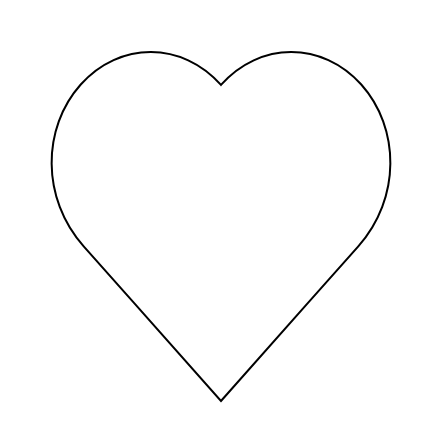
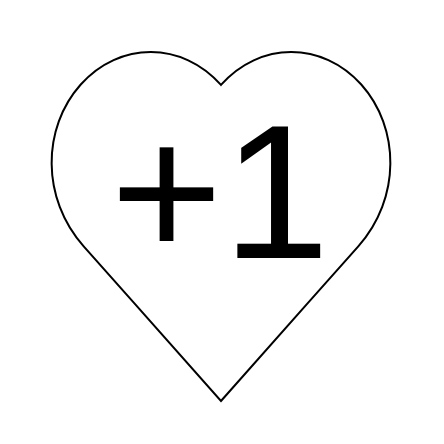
  <mxCell id="0" />
  <mxCell id="1" parent="0" />
  <mxCell id="2" value="" style="verticalLabelPosition=bottom;verticalAlign=top;html=1;shape=mxgraph.basic.heart;strokeColor=#000000;" vertex="1" parent="1"><mxGeometry x="20" y="20" width="180" height="180" as="geometry" /></mxCell>
+ <mxCell id="3" value="+1" style="text;html=1;strokeColor=none;fillColor=none;align=center;verticalAlign=middle;whiteSpace=wrap;rounded=0;fontSize=96;" vertex="1" parent="1"><mxGeometry x="20" y="20" width="180" height="150" as="geometry" /></mxCell>
